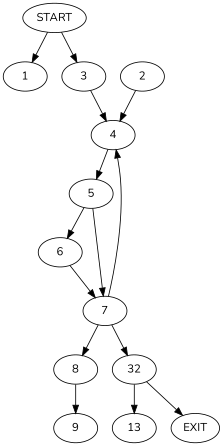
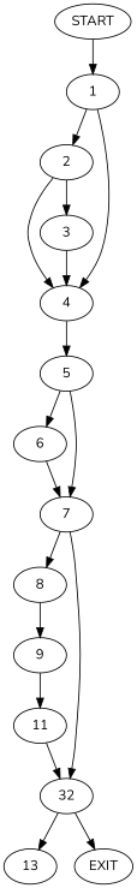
  digraph {
    fontname=Nunito
    node [fontname=Nunito]
    edge [fontname=Nunito]
    n1 [label=START]
    1
    2
    4
    5
    6
    7
    3
    8
    n10 [label=32]
    9
    13
    n13 [label=EXIT]
+   11
    n1 -> 1
-   7 -> 4
+   1 -> 2
+   1 -> 4
    2 -> 4
-   n1 -> 3
+   2 -> 3
    4 -> 5
    5 -> 6
    5 -> 7
    6 -> 7
    7 -> 8
    7 -> n10
    3 -> 4
    8 -> 9
    n10 -> 13
    n10 -> n13
+   9 -> 11
+   11 -> n10
  }
